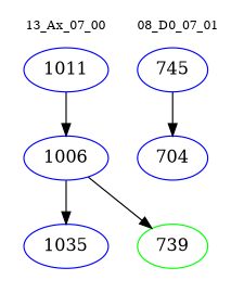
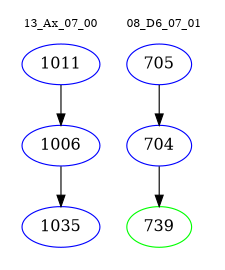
  digraph {
    node [color=blue]
    edge [color=black]
    n1 [label=1011]
    n2 [label=1006]
    n3 [label=1035]
-   n4 [label=745]
+   n4 [label=705]
    n5 [label=704]
    n6 [color=green label=739]
    subgraph cluster_1 {
      color=white
      fontsize=10
      label="13_Ax_07_00"
      n1
      n2
      n3
    }
    subgraph cluster_2 {
      color=white
      fontsize=10
-     label="08_D0_07_01"
+     label="08_D6_07_01"
      n4
      n5
      n6
    }
    n1 -> n2
    n2 -> n3
    n4 -> n5
-   n2 -> n6
+   n5 -> n6
  }
